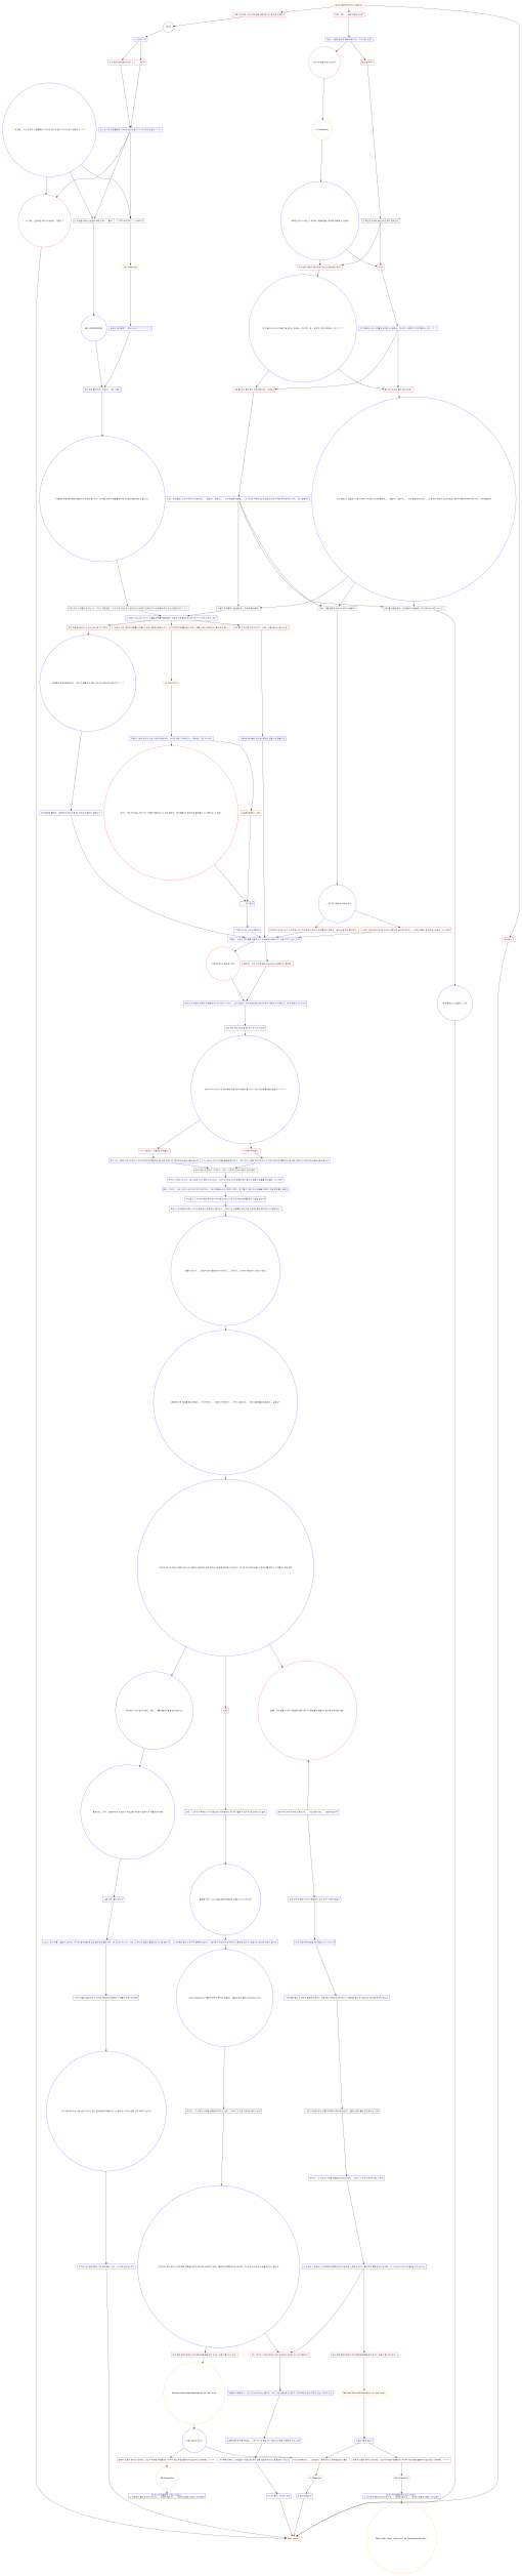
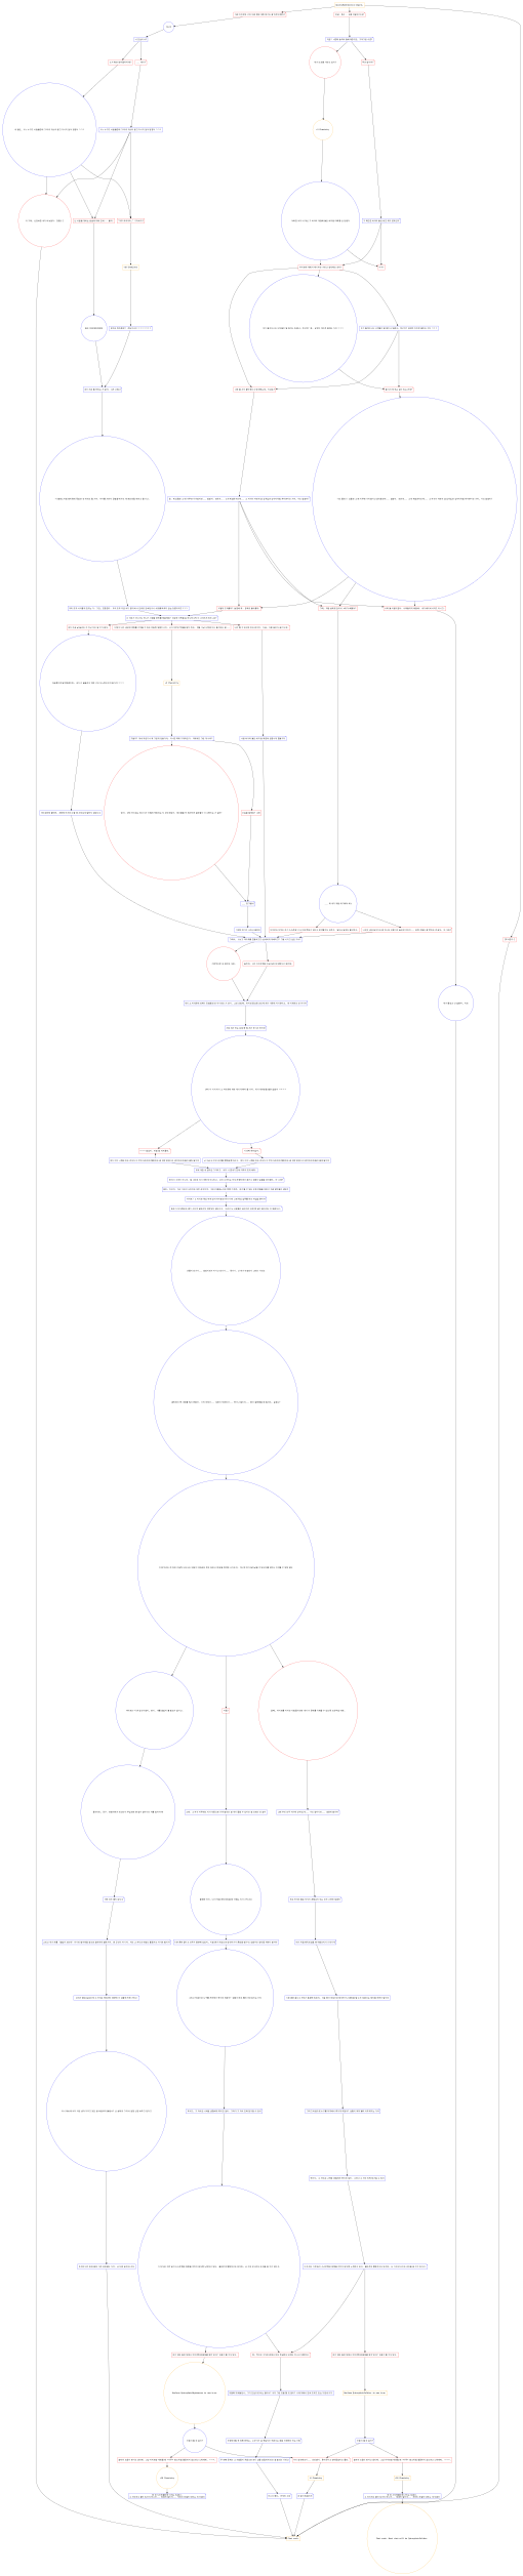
  digraph {
    fontname="JetBrains Mono"
    node [color=blue fontname="JetBrains Mono" shape=note]
    edge [fontname="JetBrains Mono"]
    "QuincyRank4Convo1 begins." [color=orange shape=box]
    n2 [color=red label="안녕, 퀸시 - 요즘 어떻게 지내?"]
    n3 [color=red label="그래 아미르와 너의 다른 점에 대한 얘기는 잘 마무리 됐어?"]
    n4 [color=red label="[무시한다.]" shape=box]
    n5 [label="지금? 너한테 솔직히 말해야한다면, 그저그런 수준?"]
    n6 [label="아니야" shape=circle]
    "Chat ends." [color=orange]
    n8 [color=red label="무슨 일이야?"]
    n9 [color=red label="내가 도와줄 거라도 있어?" shape=circle]
    n10 [label="너 진심이냐?" shape=box]
    n11 [label="그 쬐깐한 하이퍼 돌은 새낀 뭐가 문제인지"]
    n12 [color=orange label="+5 Chemistry" shape=circle]
    n13 [color=red label="... 뭐가?"]
    n14 [color=red label="그거 No로 받아들여야 해?" shape=box]
    n15 [color=red label="아미르에 대해서 얘기하는 거라고 생각해도 되지?" shape=box]
    n16 [color=red label="누구?" shape=box]
    n17 [label="어쩌면 네가 내 대신 그 하이퍼 대갈빡 돌은 새끼랑 대화할 순 있겠다" shape=circle]
    n18 [label="어느 누구도 사람들한테 그 따위 개소리 묻고 다니지 않아 멍청아 ㅋㅋㅋ" shape=box]
    n19 [label="내 말은, 어느 누구도 사람들한테 그 따위 개소리 묻고 다니지 않아 멍청아 ㅋㅋㅋ" shape=circle]
    n20 [label="여기 돌아다니는 녀석들이 몇 명이나 있겠냐, 친구야? 응, 당연히 아미르 말하는 거지 ㅋㅋㅋ" shape=circle]
    n21 [label="여기 돌아다니는 녀석들이 몇 명이나 있겠냐, 친구야? 당연히 아미르 말하는 거지 ㅋㅋㅋ" shape=box]
    n22 [color=red label="난 사람들 대하는 방법에 대해 전혀... 몰라." shape=box]
    n23 [color=red label="\"우주 트라우마,\" 기억하지?" shape=box]
    n24 [color=red label="아 그래, 신경써준 내가 바보같다. [종료.]" shape=circle]
    n25 [color=red label="너희 둘 사이 좋아졌다고 생각했는데, 지금은?" shape=box]
    n26 [color=red label="둘 사이에 무슨 일이 있는 건데?"]
    n27 [label="말도 안돼애애애애애" shape=circle]
    n28 [color=orange label="+10 Chemistry" shape=box]
    n29 [label="응. 뭐 상황은 그 때 이후로 나아졌지만... 알잖아. 모든게... 그게 뭐였든지간에... 그 자식이 여전히 날 상처입은 강아지처럼 쳐다본다는 거야, 너도 알잖아?"]
    n30 [label="나도 몰라!! 상황은 그 때 이후로 나아졌다고 생각했는데... 알잖아. 모든게... 그게 뭐였든지간에... 그 자식이 여전히 날 상처입은 강아지처럼 쳐다본다는 거야, 너도 알잖아?" shape=circle]
    n31 [label="네가 지금 뭘 하려는 지 알아, 그건 고맙다"]
    n32 [label="배아파 뒤지겠네!! 진심이냐고 ㅋㅋㅋㅋㅋㅋㅋ"]
    n33 [color=red label="그래, 걔랑 실제로 앉아서 *얘기*해봤어?" shape=box]
    n34 [color=red label="너희 둘 어른이잖아. 너희들끼리 해결해. 내가 베이비시터도 아니고."]
    n35 [color=red label="어떻게 도와줄까? 설명해 줘. 공짜로 들어줄게."]
    n36 [label="너 엘레노어랑 레티한테 똑같은 짓 하려고 할 거야. 어디를 가든지 균열을 메꾸고 새 페인트칠 하려고 할 거고." shape=circle]
    n37 [label="... 왜 내가 걔랑 얘기해야 해?" shape=circle]
    n38 [label="네가 물었고 난 답했어, 치프" shape=circle]
    n39 [label="너 이런거 어디서나 하냐? 사람들 문제를 해결해줘? 괴상한 가족들 삶 하나하나씩 더 나아지게 만드냐고?"]
    n40 [label="우리 모두 사이좋게 만드는 거. 그건, 존중한다. 우리 모두 지금 여기 분대 하나 단위로 갇혀있으니 서로를 찌르지 않는 것뿐이라고ㅋㅋㅋ" shape=box]
    n41 [color=red label="아미르는 아직도 자기 스스로랑 너 사이에 문제가 있다고 생각할지도 모르지. 일어난 일에도 불구하고." shape=box]
    n42 [color=red label="나보고 세상 살아가는 법 하나도 모른다고 놀리던 인간이... 감정 조절도 잘 못하는 것 같네, 안 그래?"]
    n43 [color=red label="내가 할 수 있으면 하는 편이야. 가끔, 다른 일보다 쉽기도 해."]
    n44 [color=red label="네가 지금 날 놀리는 지 아닌 지도 알 수가 없어." shape=box]
    n45 [color=red label="그 점이 내가 세상에 변화를 가져올 수 있는 유일한 방법이니까. 내가 아무리 적들을 많이 쏴도, 걔들 그냥 나한테 다시 돌아오는 걸..." shape=box]
    n46 [label="그래서, 나보고 아미르를 친절하고도-섬세하게 대해라고? 그걸 시키고 싶은 거냐?" shape=box]
    n47 [label="나랑 하이퍼 돌은 새끼 일 때문에 엄청나게 힘들거다"]
    n48 [label="지금쯤이면 알아챘겠지만, 내가 너 놀릴려고 하면 너도 어느정도인지 알거야 ㅋㅋㅋ" shape=circle]
    n49 [color=orange label="+5 Chemistry" shape=box]
    n50 [color=red label="기본적으로 내 생각은 그래." shape=circle]
    n51 [color=red label="솔직히, 네가 아미르한테 조금 심하게 대했다고 생각해." shape=box]
    n52 [label="아미르한테 물어봐, 걔한테 꺼지라고 할 때 사려깊게 말하지 않았다고" shape=box]
    n53 [label="그렇지? 걔네 자판기나 뭐 그런게 있을거야, 아니면 복제 기계라던가. 미래에도 그런 게 나와?" shape=box]
    n54 [label="내가 그 자식한테 언제나 친절했던 건 아니라는 거 안다. 그건 인정해. 하지만 중요한 순간에 걔가 나한테 다가온다고. 걔 미워하는 건 아니야"]
    n55 [color=red label="맞아. 근데 아미르는 복사기가 어떻게 작동되는 지 보여주잖아. 복사물을 또 복사하면 결과물이 더 나빠지는 거 알지?" shape=circle]
    n56 [color=red label="사실을 말해줘? 그래" shape=box]
    n57 [label="가끔 걔가 하는 농담 중 몇 개가 웃기긴 하지만"]
    n58 [label="... 징그럽네"]
    n59 [label="근데 너 이 이야기 그 자식한테 하면 대가 치뤄야 할 거야. 걔가 격려받을 필욘 없잖아 ㅋㅋㅋㅋ" shape=circle]
    n60 [label="기괴한 얘기가 나와서 말인데" shape=box]
    n61 [color=red label="ㅋㅋㅋ 알았어. 비밀 잘 지켜줄게."]
    n62 [color=red label="너 진짜 재미없다."]
    n63 [label="걔가 이미 나한테 하는 것보다 더 주의 산만하게 행동하는 걸 허락 받았다고 생각하게 만들지 말란 말이야" shape=box]
    n64 [label="난 그냥 내 우선 순위를 정했을 뿐이라고. 걔가 이미 나한테 하는 것보다 더 주의 산만하게 행동하는 걸 허락 받았다고 생각하게 만들지 말란 말이야" shape=box]
    n65 [label="걔에 대한 내 생각은 그거라고. 네가 나 혼내기 전에 마무리 짓게 해줘." shape=box]
    n66 [label="걘 여기 소속이 아니야. 말 그대로 여기 속한게 아니라고. 우리 나머지는 모두 전쟁터에서 왔거나 엄청난 일들을 겪어왔어, 안 그래?"]
    n67 [label="레티, 아오이, 아서 그리고 나까지는 모두 군인이야. 그리고 엘레노어는 전쟁 기자로, 네가 볼 수 있는 모든 것들을 보았고 그걸 받아들인 상태지" shape=box]
    n68 [label="아미르? 그 자식은 책상 뒤에 앉아 타이핑만 하거나 뭐 그런 책상 업무를 하는 타입일 뿐이야"]
    n69 [label="원래 그 자식한테는 총기 소지며 발포조차 허락되지 않는다고. 그리고 난 사람들이 살인자가 되면 뭔 일이 벌어지는 지 봐왔다고."]
-   n70 [label="괴물이 되거나... 짐덩이되서 골칫덩이가 되거나... 죽거나. 난 걔가 걱정되서 그러는 거라고" shape=circle]
+   n70 [label="괴물이 되거나... 짐덩이되서 아니고 되거나... 죽거나. 난 걔가 걱정되서 그러는 거라고" shape=circle]
    n71 [label="골칫덩이 쪽 사례를 많이 봐왔어. 기억 속에서... 상화이 악화되서... 죽거나 말이야... 뭔가 잘못됐을 때 말이야, 알겠냐?" shape=circle]
    n72 [label="이제 우리는 걔 안에 가끔씩 나타나는 어둠이 바보같은 루프 속에서 걔 맘을 장악해 나가는지, 아니면 걔가 살아남을 수 있는지를 앉아서 지켜볼 수 밖에 없어" shape=circle]
    n73 [color=red label="글쎄, 아미르를 아끼는 사람들이라면 걔가 이 문제를 극복할 수 있도록 도와주길 바래." shape=circle]
    n74 [color=red label="어둠?" shape=box]
    n75 [label="아미르는 다 큰 성인이잖아, 퀸시. 걔를 얕잡아 볼 필요가 없다고." shape=circle]
    n76 [label="그래 우리 모두 여기에 갇혀 있네... 너도 알다시피... 영원히 말이야"]
    n77 [label="그래. 그 자식 아무래도 지가 악몽으로 가위 눌리는 걸 내가 들을 수 있다는 걸 모르는 것 같아" shape=box]
    n78 [label="물러서라, 친구. 전쟁터에서 민간인이 투입되면 뭔 일이 일어나는 지를 알아야 해" shape=circle]
    n79 [label="작은 하이퍼 돌은 자식이 괜찮은지 보는 것도 나쁘진 않겠지"]
    n80 [label="불쌍한 자식. 내가 처음 배치되었을 때 어땠는 지가 기억나네" shape=circle]
    n81 [label="어떤 것도 좋지 않다고"]
    n82 [label="내가 처음 배치되었을 때 어땠는지가 기억나네"]
    n83 [label="기본 훈련 끝나고 모두가 흥분해 있었지, 이걸 뭔가 게임으로 생각하거나 훈장을 딸 수도 있겠다는 생각들 하면서 말이야" shape=box]
    n84 [label="그리고 내가 걔를 \"얕잡아 보는게\" 아니라 빌어먹을 정도로 솔직하게 말한거야. 걘 군인이 아니야. 여긴 그 자식의 배경도 활동지도 아니란 말이야"]
    n85 [label="기본 훈련 끝나고 모두가 흥분해 있었지, 이걸 뭔가 게임으로 생각하거나 훈장을 딸 수도 있겠다는 생각들 하면서 말이야" shape=box]
    n86 [label="그리고 처음으로 누구를 저격해서 죽이게 되잖아? 상황이 매우 빨리 어두워지는 거야" shape=circle]
-   n87 [label="우리가 좋든 싫든간에 그 자식은 엔트라티 때문에 이 상황에 처한 아미르에"]
+   n87 [label="우리가 좋든 싫든간에 그 자식은 엔트라티 때문에 이 상황에 처한 거라고"]
    n88 [label="그리고 처음으로 누구를 저격해서 죽이게 되잖아? 상황이 매우 빨리 어두워지는 거야"]
    n89 [label="적어도, 그 자식은 나처럼 냉철하게 죽이진 않아. 그러다 그 자식 진짜 망가질 수 있어"]
    n90 [label="아니 애초에 내가 이런 생각 가지고 있단 걸 처음부터 몰랐냐? 난 실제로 그 자식 엄청 신경 써주고 있다고" shape=circle]
    n91 [label="적어도, 그 자식은 나처럼 냉철하게 죽이진 않아. 그러다 그 자식 진짜 망가질 수 있어" shape=box]
    n92 [label="그 자식은 그런 일이 스스로한테 영향을 끼치지 않도록 노력하고 있어. 올바르게 행동하고는 있지만, 난 그게 부서지는 순간을 알 수가 있다고." shape=circle]
    n93 [label="하지만 네가 믿든 말든 그건 상관없는 거야. 난 다른 일 하러 간다" shape=box]
    n94 [label="그 자식은 그런 일이 스스로한테 영향을 끼치지 않도록 노력하고 있어. 올바르게 행동하고는 있지만, 난 그게 부서지는 순간을 알 수가 있다고."]
    n95 [color=red label="네가 겪은 일에 대해서 아미르한테 말해줄 생각 있어? 도움이 될 수도 있어." shape=box]
    n96 [color=red label="뭐, 적어도 그거에 관해서 바보 취급하는 단계는 지나서 다행이네."]
    n97 [color=red label="네가 겪은 일에 대해서 아미르한테 말해줄 생각 있어? 도움이 될 수도 있어." shape=box]
    n98 [color=orange label="Boolean QuincyAmirNightmares is now true." shape=circle]
    n99 [label="대갈빡 개처돌았나, 그거 진심으로 하는 말이냐? 내가 그런 짓을 할 것 같아? 나에 대해서 전혀 모르고 있는 거였네 이거" shape=box]
    n100 [color=orange label="Boolean QuincyAmirSoldier is now true."]
    n101 [label="도움이 될 것 같아?" shape=circle]
    n102 [label="걱정해야할 첫 번째 문제는, 누군가가 널 죽일지도 모른다는 점을 걱정해야 하는 거랑"]
    n103 [label="도움이 될 것 같아?"]
    n104 [color=red label="솔직히 도움이 된다고 생각해. 그냥 아미르랑 대화할 때 *너무* 평소처럼 행동하지 않으려고 노력해줘. ㅋㅋㅋ." shape=box]
    n105 [color=red label="다시 생각해보니... 안되겠다. 훈수둔다고 받아들일지도 몰라."]
    n106 [label="두 번째 문제는 그 사람들이 처음으로 전시 상황 경험하게 되는 걸 놀리는 거라고" shape=box]
    n107 [color=red label="솔직히 도움이 된다고 생각해. 그냥 아미르랑 대화할 때 *너무* 평소처럼 행동하지 않으려고 노력해줘. ㅋㅋㅋ." shape=box]
    n108 [color=orange label="+10 Chemistry" shape=circle]
    n109 [color=orange label="+5 Chemistry" shape=box]
    n110 [label="아니다 됐다, 꺼져라 그냥"]
    n111 [color=orange label="+10 Chemistry"]
    n112 [label="한 번 시도해볼만한 가치는 있겠다.\n그 자식하고 붙어 있어야 하니까... 영원히 말이야... 차라리 친절히 대하는 게 낫겠어"]
    n113 [label="네 말이 맞을지도"]
    n114 [label="한 번 시도해볼만한 가치는 있겠다.\n그 자식하고 붙어 있어야 하니까... 영원히 말이야... 차라리 친절히 대하는 게 낫겠어" shape=box]
    "Chat ends. Next chat will be QuincyAmirSoldier." [color=orange shape=circle]
    "QuincyRank4Convo1 begins." -> n2
    "QuincyRank4Convo1 begins." -> n3
    "QuincyRank4Convo1 begins." -> n4
    n2 -> n5
    n3 -> n6
    n4 -> "Chat ends."
    n5 -> n8
    n5 -> n9
    n6 -> n10
    n8 -> n11
    n9 -> n12
    n10 -> n13
    n10 -> n14
    n11 -> n15
    n11 -> n16
    n12 -> n17
    n13 -> n18
-   n14 -> n18
+   n14 -> n19
    n15 -> n20
-   n16 -> n21
+   n15 -> n21
    n17 -> n15
    n17 -> n16
    n18 -> n22
    n18 -> n23
    n18 -> n24
    n19 -> n22
    n19 -> n23
    n19 -> n24
-   n20 -> n25
+   n15 -> n25
    n20 -> n26
    n21 -> n25
    n21 -> n26
    n22 -> n27
    n23 -> n28
    n24 -> "Chat ends."
    n25 -> n29
    n26 -> n30
    n27 -> n31
    n28 -> n32
    n29 -> n33
    n29 -> n34
    n29 -> n35
    n30 -> n33
    n30 -> n34
    n30 -> n35
    n31 -> n36
    n32 -> n31
    n33 -> n37
    n34 -> n38
    n35 -> n39
    n36 -> n40
    n37 -> n41
    n37 -> n42
    n38 -> "Chat ends."
    n39 -> n43
    n39 -> n44
    n39 -> n45
    n40 -> n39
    n41 -> n46
    n42 -> n46
    n43 -> n47
    n44 -> n48
    n45 -> n49
    n46 -> n50
    n46 -> n51
    n47 -> n46
    n48 -> n52
    n49 -> n53
    n50 -> n54
    n51 -> n54
    n52 -> n46
    n53 -> n55
    n53 -> n56
    n54 -> n57
    n55 -> n58
    n56 -> n58
    n57 -> n59
    n58 -> n60
    n59 -> n61
    n59 -> n62
    n60 -> n46
-   n61 -> n63
+   n63 -> n61
    n62 -> n64
    n63 -> n65
    n64 -> n65
    n65 -> n66
    n66 -> n67
    n67 -> n68
    n68 -> n69
    n69 -> n70
    n70 -> n71
    n71 -> n72
    n72 -> n73
    n72 -> n74
    n72 -> n75
-   n76 -> n73
+   n73 -> n76
    n74 -> n77
    n75 -> n78
    n76 -> n79
    n77 -> n80
    n78 -> n81
    n79 -> n82
    n80 -> n83
    n81 -> n84
    n82 -> n85
    n83 -> n86
    n84 -> n87
    n85 -> n88
    n86 -> n89
    n87 -> n90
    n88 -> n91
    n89 -> n92
    n90 -> n93
    n91 -> n94
    n92 -> n95
    n92 -> n96
    n93 -> "Chat ends."
    n94 -> n96
    n94 -> n97
    n95 -> n98
    n96 -> n99
    n97 -> n100
    n98 -> n101
    n99 -> n102
    n100 -> n103
    n101 -> n104
    n101 -> n105
    n102 -> n106
    n103 -> n105
    n103 -> n107
    n104 -> n108
    n105 -> n109
    n106 -> n110
    n107 -> n111
    n108 -> n112
    n109 -> n113
    n110 -> "Chat ends."
    n111 -> n114
    n113 -> "Chat ends."
    n114 -> "Chat ends. Next chat will be QuincyAmirSoldier."
  }
